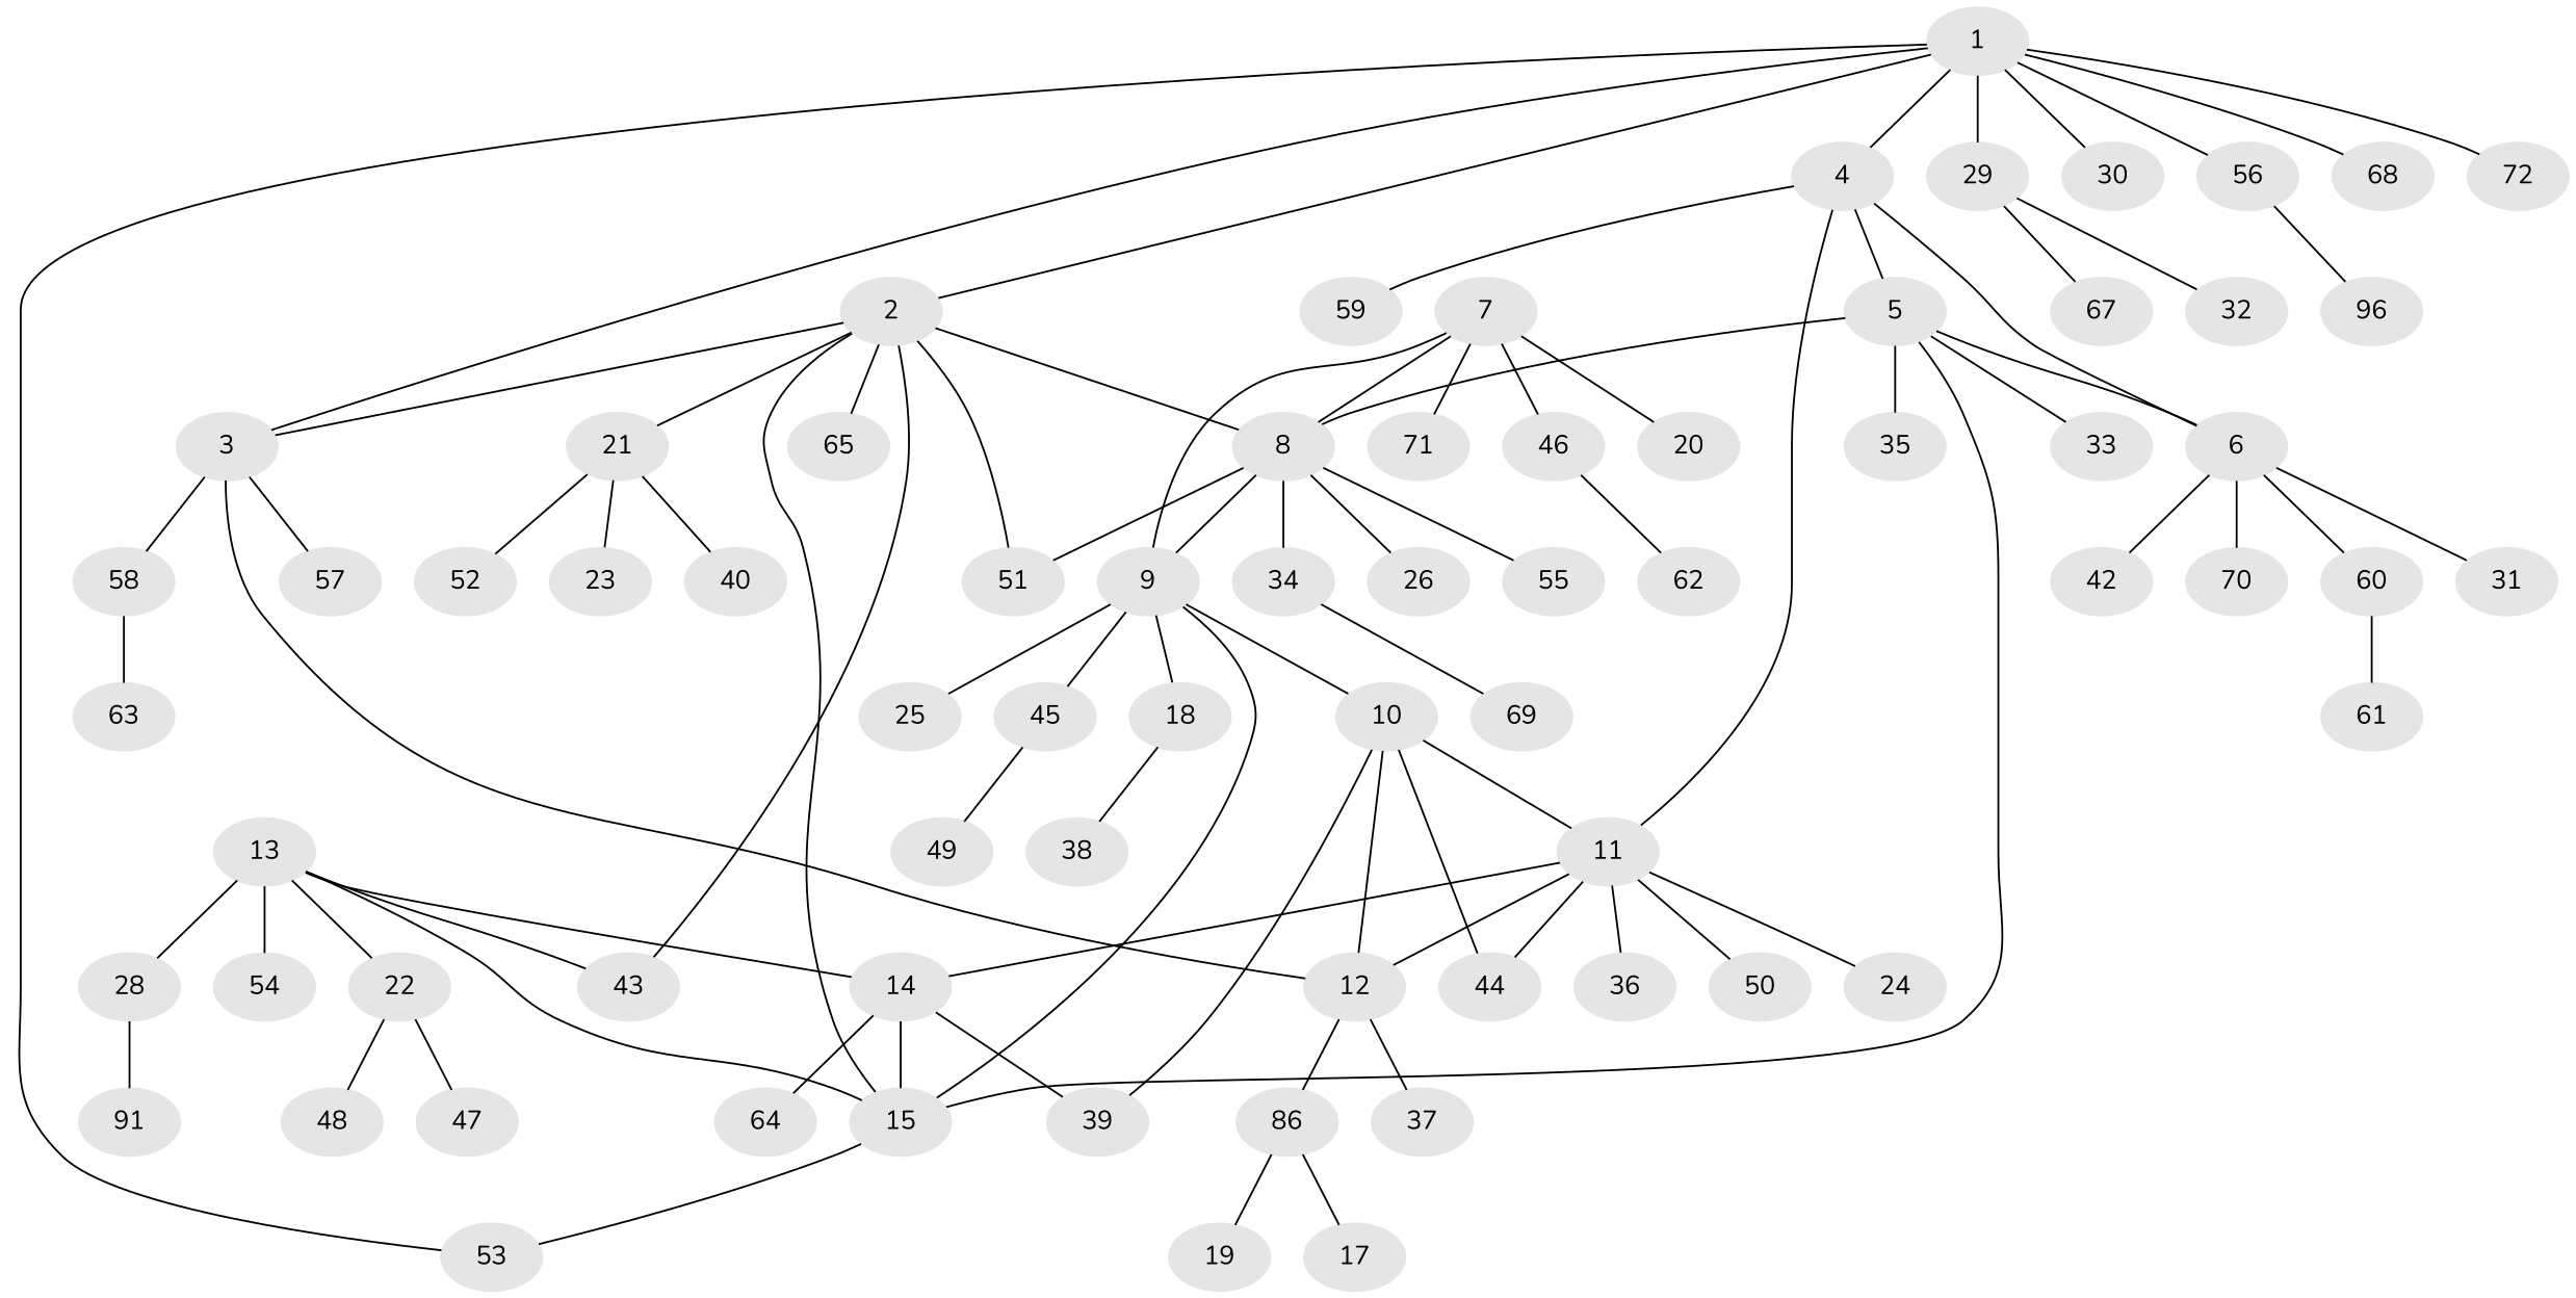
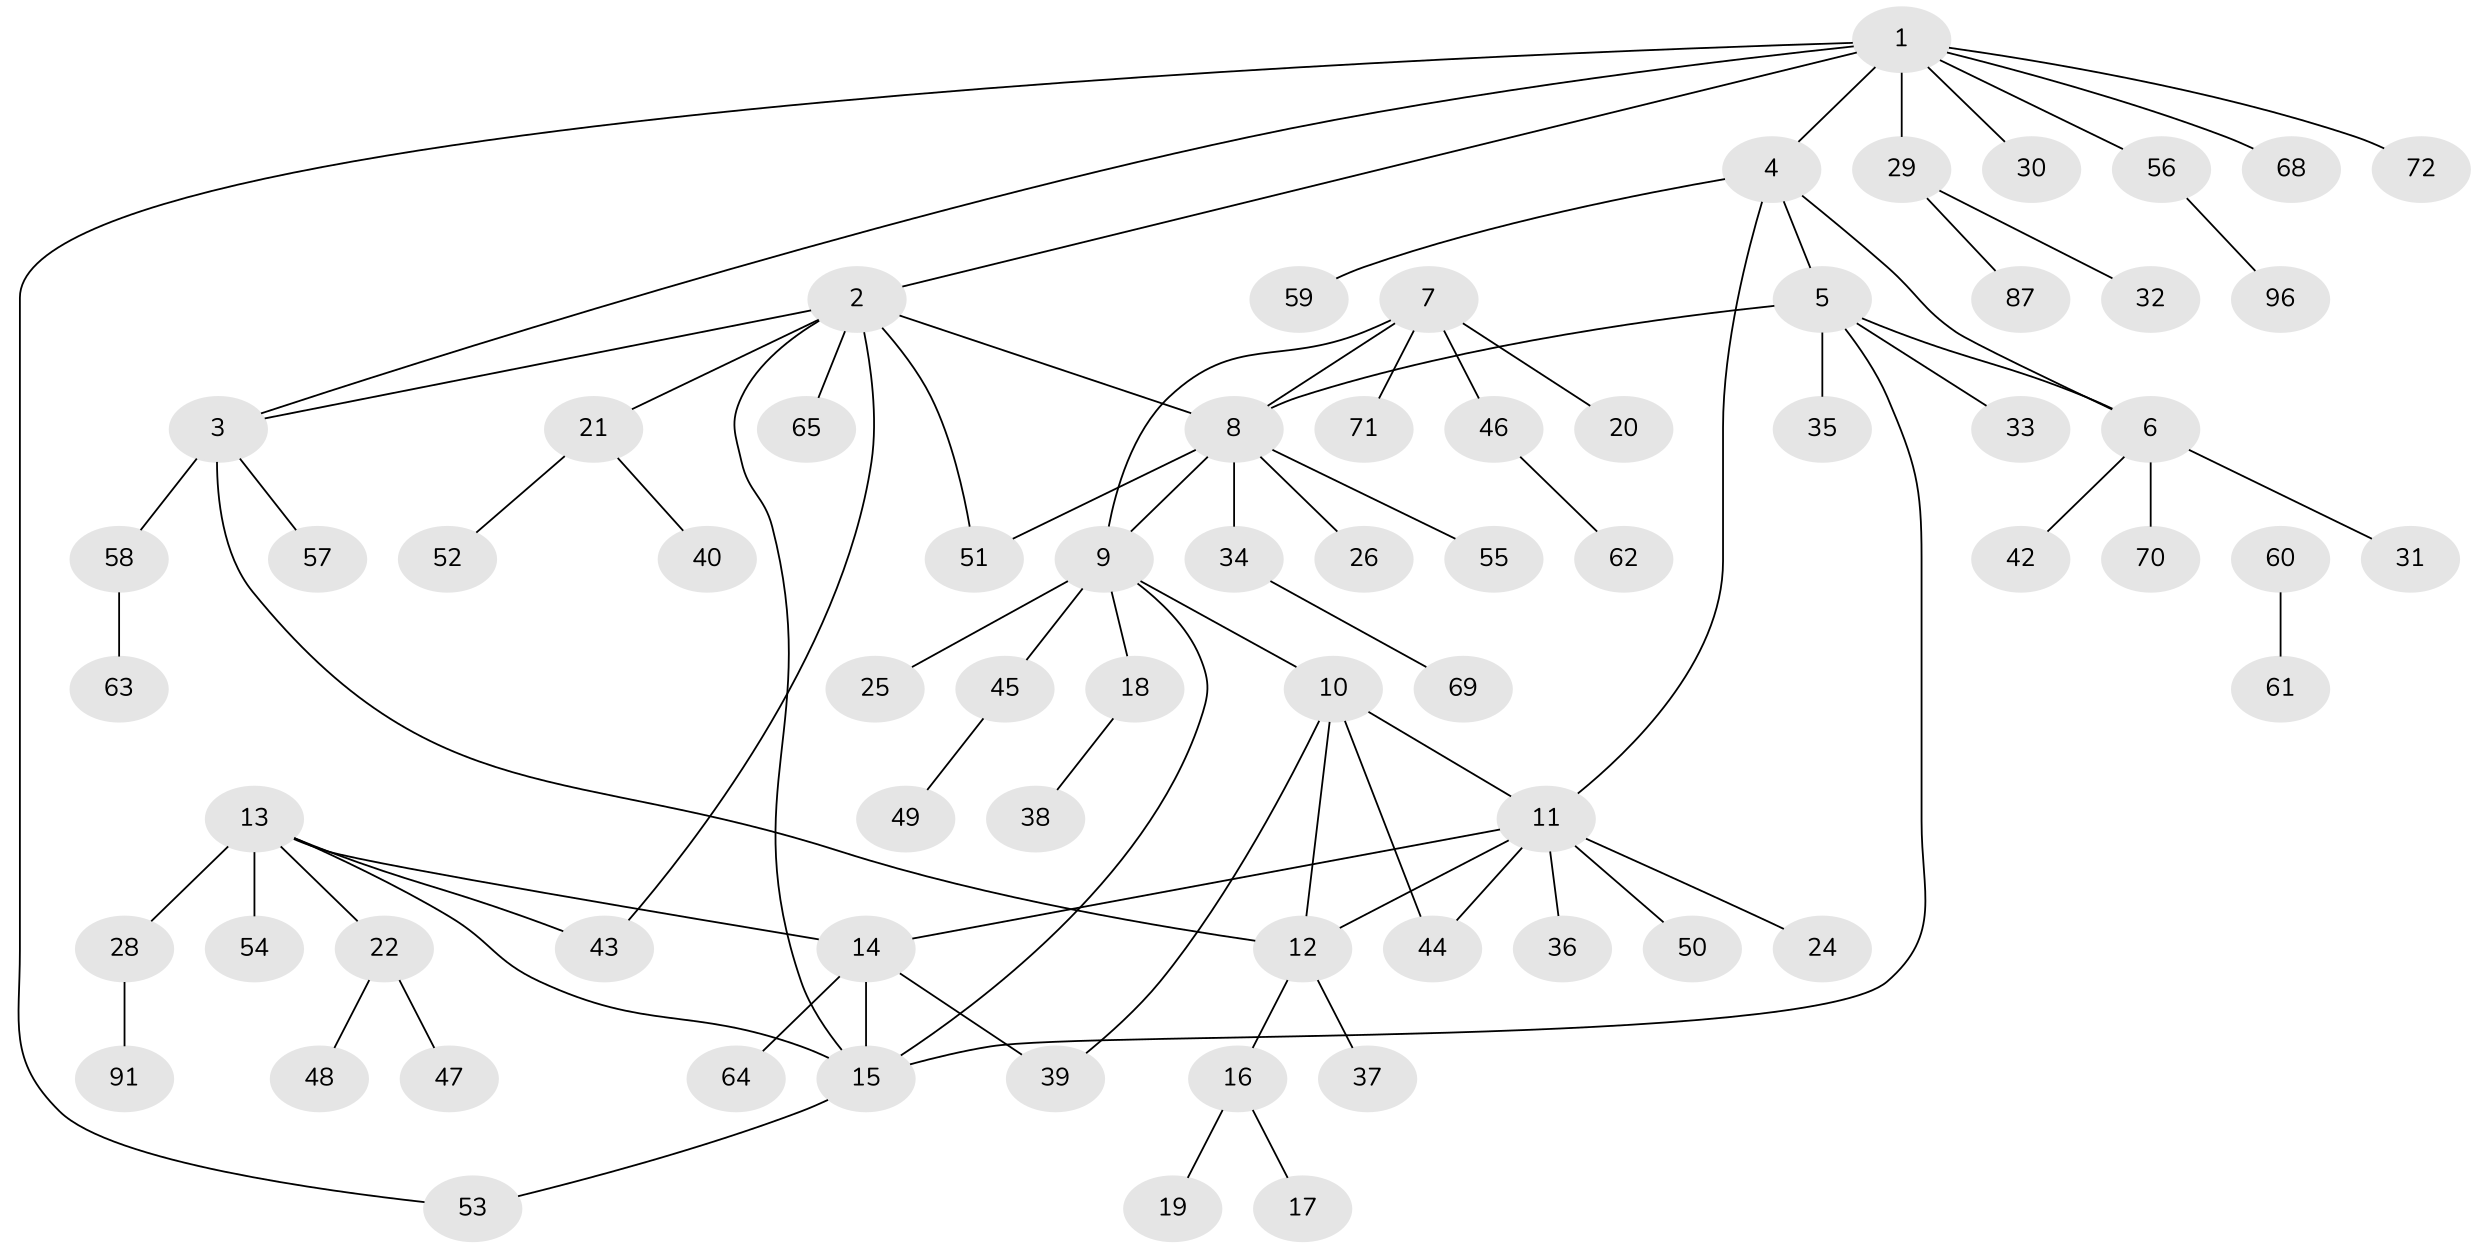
  graph {
    fontname=Nunito
    node [color=gray90 fontname=Nunito style=filled]
    edge [fontname=Nunito]
    1
    2
    3
    4
    29
    30
    53
    56
    68
    72
    8
    15
    21
    43
    51
    65
    12
    57
    58
    5
    6
    11
    59
    32
-   67
+   67 [label=87]
    n26 [label=96]
    9
    26
    34
    55
-   23
    40
    52
-   16 [label=86]
+   16
    37
    63
    33
    35
    31
    42
    60
    70
    44
    14
    24
    36
    50
    61
    7
    20
    46
    71
    10
    18
    25
    45
    62
    69
    39
    38
    49
    64
    17
    19
    13
    22
    28
    54
    47
    48
    n71 [label=91]
    1 -- 2
    1 -- 3
    1 -- 4
    1 -- 29
    1 -- 30
    1 -- 53
    1 -- 56
    1 -- 68
    1 -- 72
    2 -- 3
    2 -- 8
    2 -- 15
    2 -- 21
    2 -- 43
    2 -- 51
    2 -- 65
    3 -- 12
    3 -- 57
    3 -- 58
    4 -- 5
    4 -- 6
    4 -- 11
    4 -- 59
    29 -- 32
    29 -- 67
    56 -- n26
    8 -- 51
    8 -- 9
    8 -- 26
    8 -- 34
    8 -- 55
    15 -- 53
-   21 -- 23
    21 -- 40
    21 -- 52
    12 -- 16
    12 -- 37
    58 -- 63
    5 -- 8
    5 -- 15
    5 -- 6
    5 -- 33
    5 -- 35
    6 -- 31
    6 -- 42
-   6 -- 60
    6 -- 70
    11 -- 12
    11 -- 44
    11 -- 14
    11 -- 24
    11 -- 36
    11 -- 50
    9 -- 15
    9 -- 10
    9 -- 18
    9 -- 25
    9 -- 45
    34 -- 69
    16 -- 17
    16 -- 19
    60 -- 61
    14 -- 15
    14 -- 39
    14 -- 64
    7 -- 8
    7 -- 9
    7 -- 20
    7 -- 46
    7 -- 71
    46 -- 62
    10 -- 12
    10 -- 11
    10 -- 44
    10 -- 39
    18 -- 38
    45 -- 49
    13 -- 15
    13 -- 43
    13 -- 14
    13 -- 22
    13 -- 28
    13 -- 54
    22 -- 47
    22 -- 48
    28 -- n71
  }
